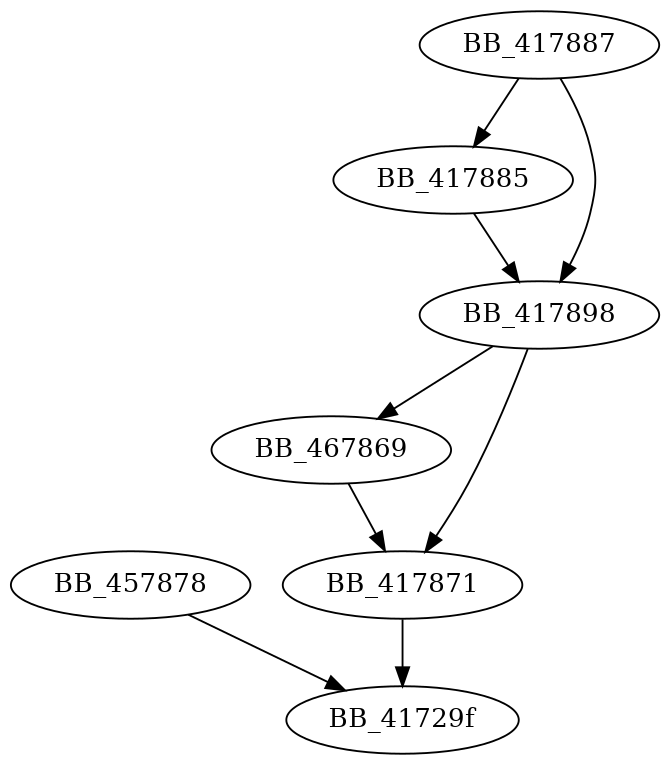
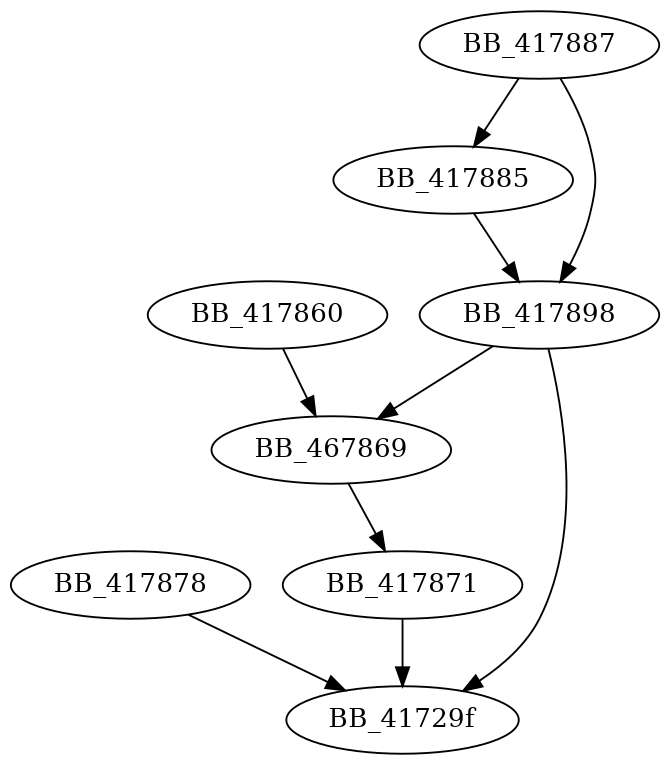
  digraph {
    n1 [label=BB_467869]
+   BB_417860
    BB_417871
    n4 [label=BB_41729f]
-   BB_417878 [label=BB_457878]
+   BB_417878
    n6 [label=BB_417885]
    BB_417887
    BB_417898
    n1 -> BB_417871
+   BB_417860 -> n1
    BB_417871 -> n4
    BB_417878 -> n4
    n6 -> BB_417898
    BB_417887 -> n6
    BB_417887 -> BB_417898
    BB_417898 -> n1
-   BB_417898 -> BB_417871
+   BB_417898 -> n4
  }
